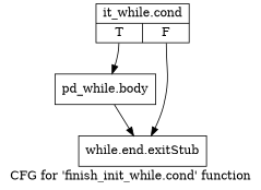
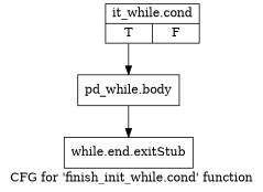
  digraph {
    label="CFG for 'finish_init_while.cond' function"
    node [shape=record]
    n1 [label="{it_while.cond|{<s0>T|<s1>F}}"]
    n2 [label="{while.end.exitStub}"]
    n3 [label="{pd_while.body}"]
-   n1 -> n2 [tailport=s1]
    n1 -> n3 [tailport=s0]
    n3 -> n2
  }
